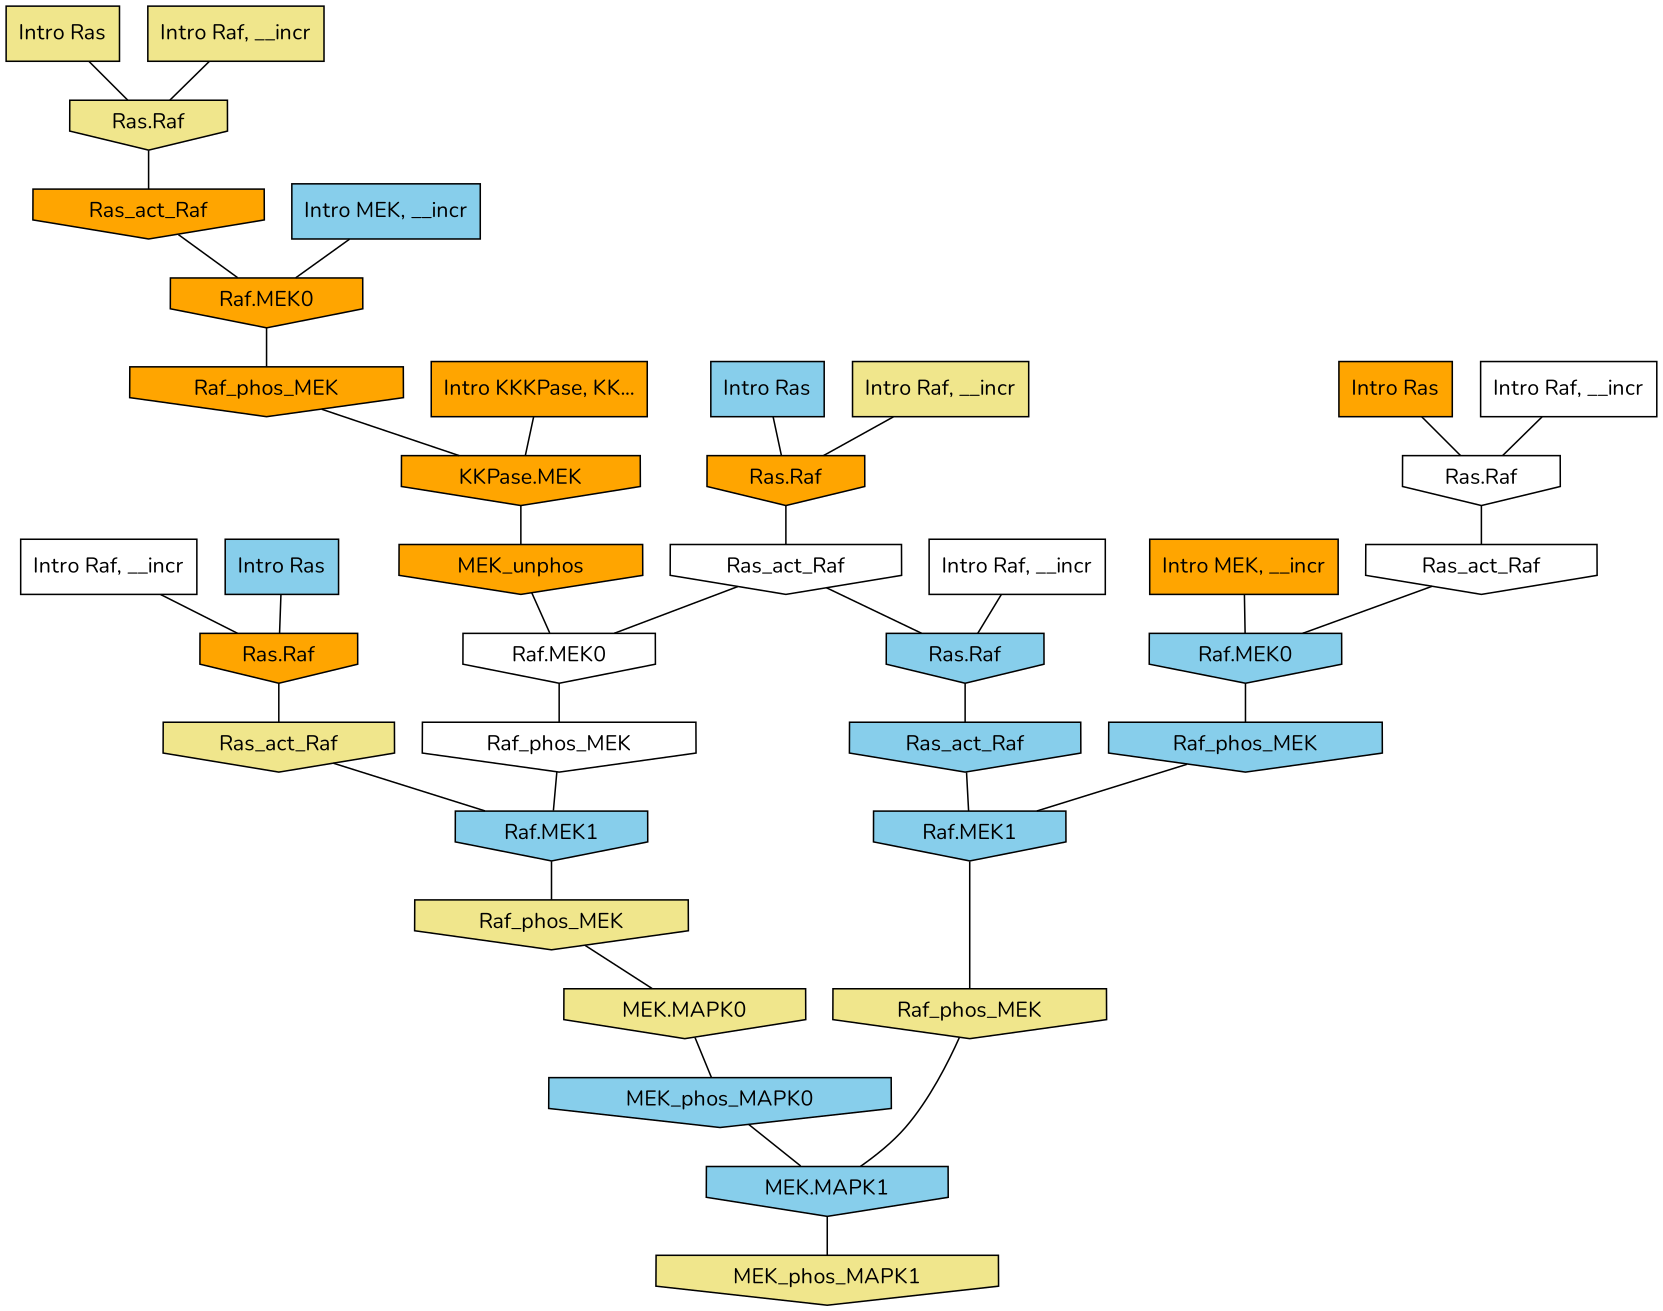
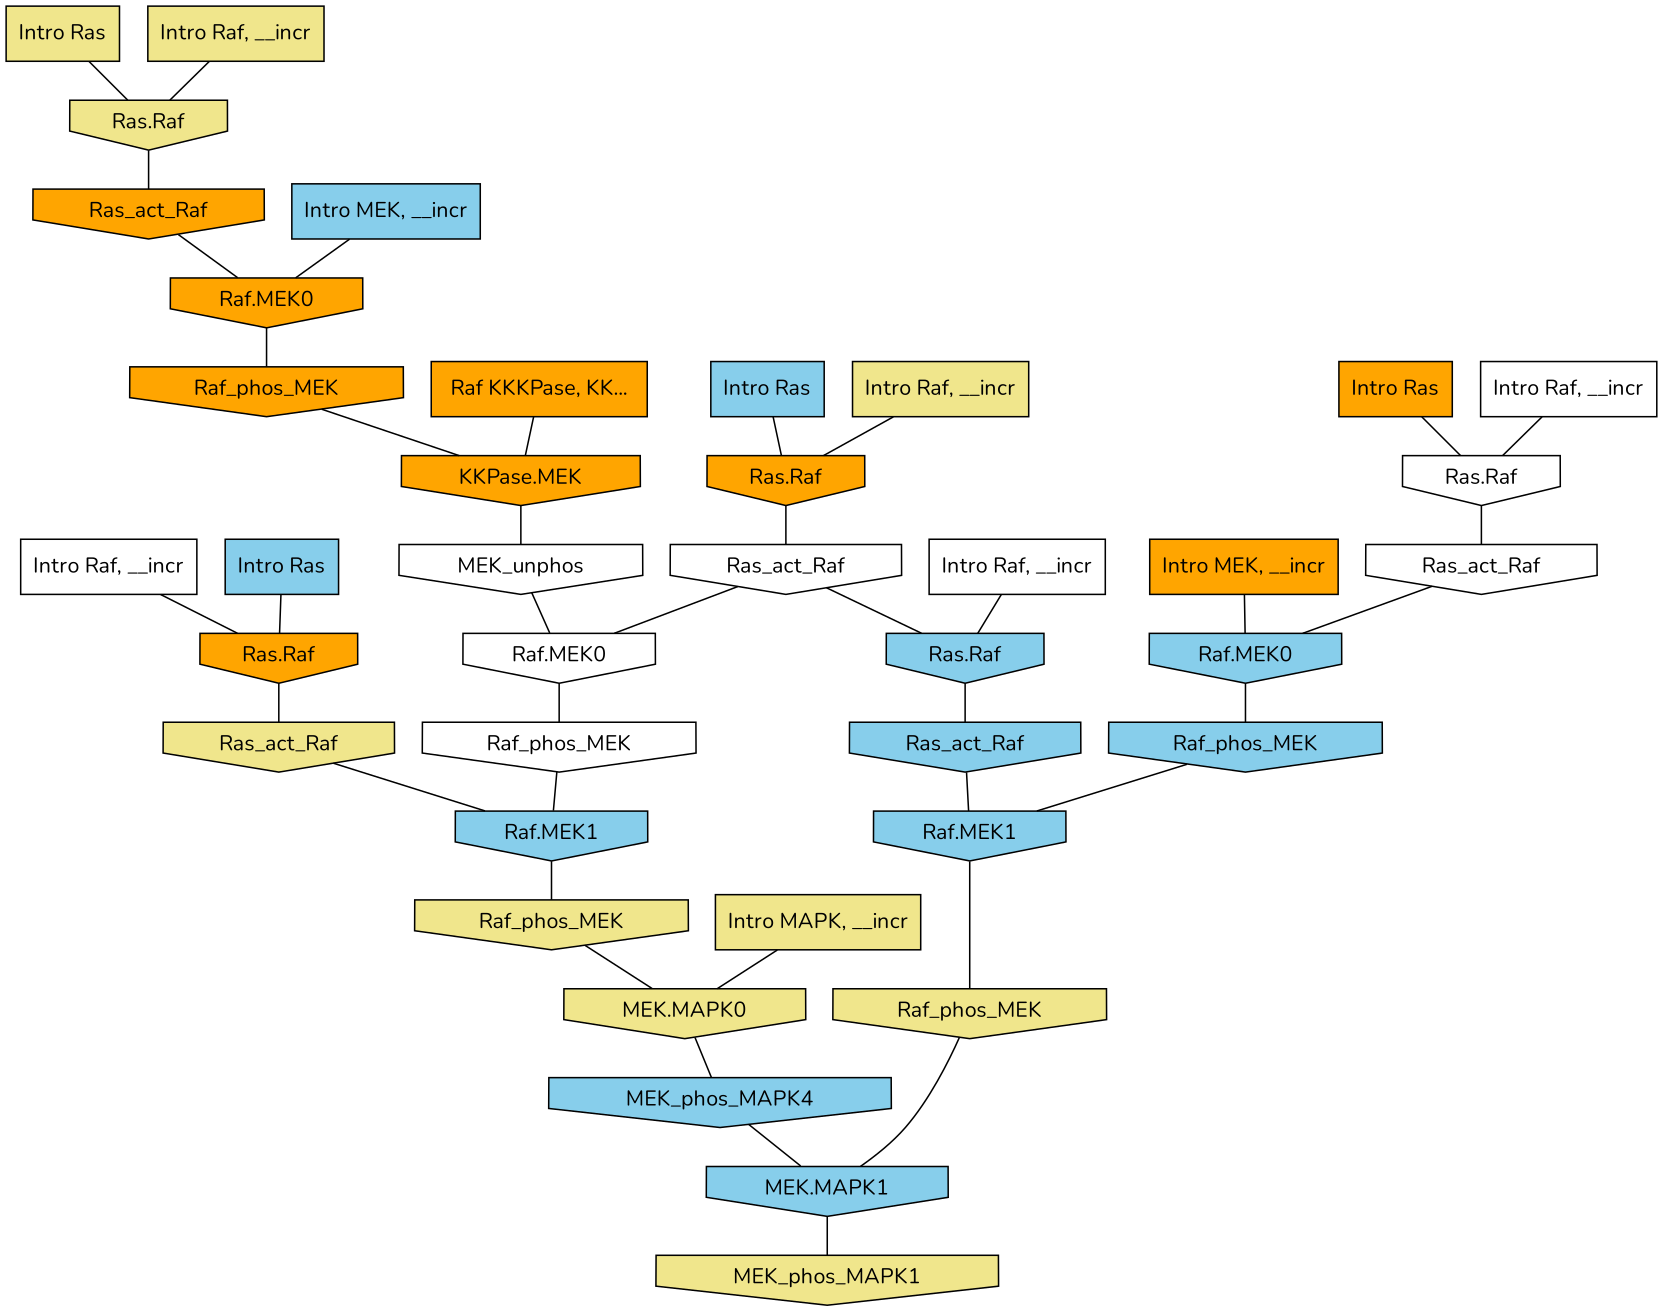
  digraph {
    fontname=Nunito
    rankdir=TB
    ranksep=0.30
    node [fillcolor=skyblue fontname=Nunito shape=invhouse style=filled]
    edge [color="0.000 0.000 0.000" dir=none fontname=Nunito]
    n1 [label="Intro Ras" shape=rectangle]
    n2 [fillcolor=orange label="Ras.Raf"]
    n3 [fillcolor=white label=Ras_act_Raf]
    n4 [label="Intro Ras" shape=rectangle]
    n5 [fillcolor=orange label="Ras.Raf"]
    n6 [fillcolor=khaki label=Ras_act_Raf]
    n7 [fillcolor=khaki label="Intro Ras" shape=rectangle]
    n8 [fillcolor=khaki label="Ras.Raf"]
    n9 [fillcolor=orange label=Ras_act_Raf]
    n10 [fillcolor=orange label="Intro Ras" shape=rectangle]
    n11 [fillcolor=white label="Ras.Raf"]
    n12 [fillcolor=white label=Ras_act_Raf]
    n13 [fillcolor=white label="Intro Raf, __incr" shape=rectangle]
    n14 [label="Ras.Raf"]
    n15 [label=Ras_act_Raf]
    n16 [fillcolor=khaki label="Intro Raf, __incr" shape=rectangle]
    n17 [fillcolor=white label="Intro Raf, __incr" shape=rectangle]
    n18 [fillcolor=white label="Intro Raf, __incr" shape=rectangle]
    n19 [fillcolor=khaki label="Intro Raf, __incr" shape=rectangle]
    n20 [label="Intro MEK, __incr" shape=rectangle]
    n21 [fillcolor=orange label="Raf.MEK0"]
    n22 [fillcolor=orange label=Raf_phos_MEK]
    n23 [fillcolor=orange label="Intro MEK, __incr" shape=rectangle]
    n24 [label="Raf.MEK0"]
    n25 [label=Raf_phos_MEK]
+   n26 [fillcolor=khaki label="Intro MAPK, __incr" shape=rectangle]
    n27 [fillcolor=khaki label="MEK.MAPK0"]
-   n28 [label=MEK_phos_MAPK0]
-   n29 [fillcolor=orange label="Intro KKKPase, KK..." shape=rectangle]
+   n28 [label=MEK_phos_MAPK4]
+   n29 [fillcolor=orange label="Raf KKKPase, KK..." shape=rectangle]
    n30 [fillcolor=orange label="KKPase.MEK"]
-   n31 [fillcolor=orange label=MEK_unphos]
+   n31 [fillcolor=white label=MEK_unphos]
    n32 [fillcolor=white label="Raf.MEK0"]
    n33 [fillcolor=white label=Raf_phos_MEK]
    n34 [label="Raf.MEK1"]
    n35 [fillcolor=khaki label=Raf_phos_MEK]
    n36 [label="Raf.MEK1"]
    n37 [fillcolor=khaki label=Raf_phos_MEK]
    n38 [label="MEK.MAPK1"]
    n39 [fillcolor=khaki label=MEK_phos_MAPK1]
    n1 -> n2
    n2 -> n3
    n3 -> n14
    n3 -> n32
    n4 -> n5
    n5 -> n6
    n6 -> n34
    n7 -> n8
    n8 -> n9
    n9 -> n21
    n10 -> n11
    n11 -> n12
    n12 -> n24
    n13 -> n14
    n14 -> n15
    n15 -> n36
    n16 -> n2
    n17 -> n5
    n18 -> n11
    n19 -> n8
    n20 -> n21
    n21 -> n22
    n22 -> n30
    n23 -> n24
    n24 -> n25
    n25 -> n36
+   n26 -> n27
    n27 -> n28
    n28 -> n38
    n29 -> n30
    n30 -> n31
    n31 -> n32
    n32 -> n33
    n33 -> n34
    n34 -> n35
    n35 -> n27
    n36 -> n37
    n37 -> n38
    n38 -> n39
  }
